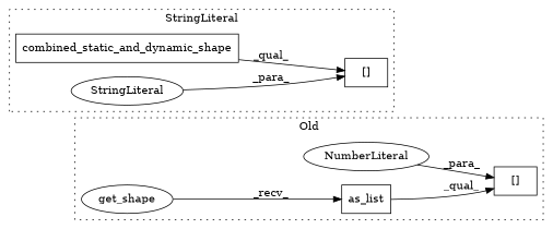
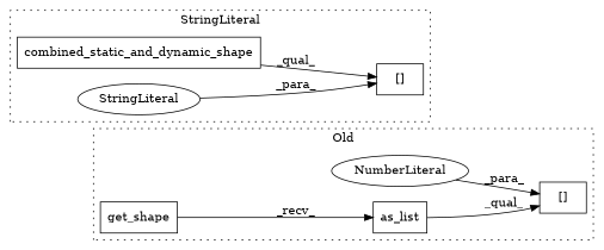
  digraph {
    rankdir=LR
    node [a=32 shape=box]
    n1 [a=2 l="31,1" label="[]" s="6034,6066"]
    n2 [a=34 l=1 label=NumberLiteral s=6065 shape=ellipse]
-   n3 [l=11 label=get_shape s=6043 shape=ellipse]
+   n3 [l=11 label=get_shape s=6043]
    n4 [l=9 label=as_list s=6055]
    n5 [l="34,1" label=combined_static_and_dynamic_shape s="6166,6208"]
    n6 [a=2 l="56,1" label="[]" s="6154,6228"]
    n7 [a=45 l=18 label=StringLiteral s=6210 shape=ellipse]
    subgraph cluster_1 {
      label=Old
      style=dotted
      n1
      n2
      n3
      n4
    }
    subgraph cluster_2 {
      label=StringLiteral
      style=dotted
      n5
      n6
      n7
    }
    n2 -> n1 [label=_para_]
    n3 -> n4 [label=_recv_]
    n4 -> n1 [label=_qual_]
    n5 -> n6 [label=_qual_]
    n7 -> n6 [label=_para_]
  }
